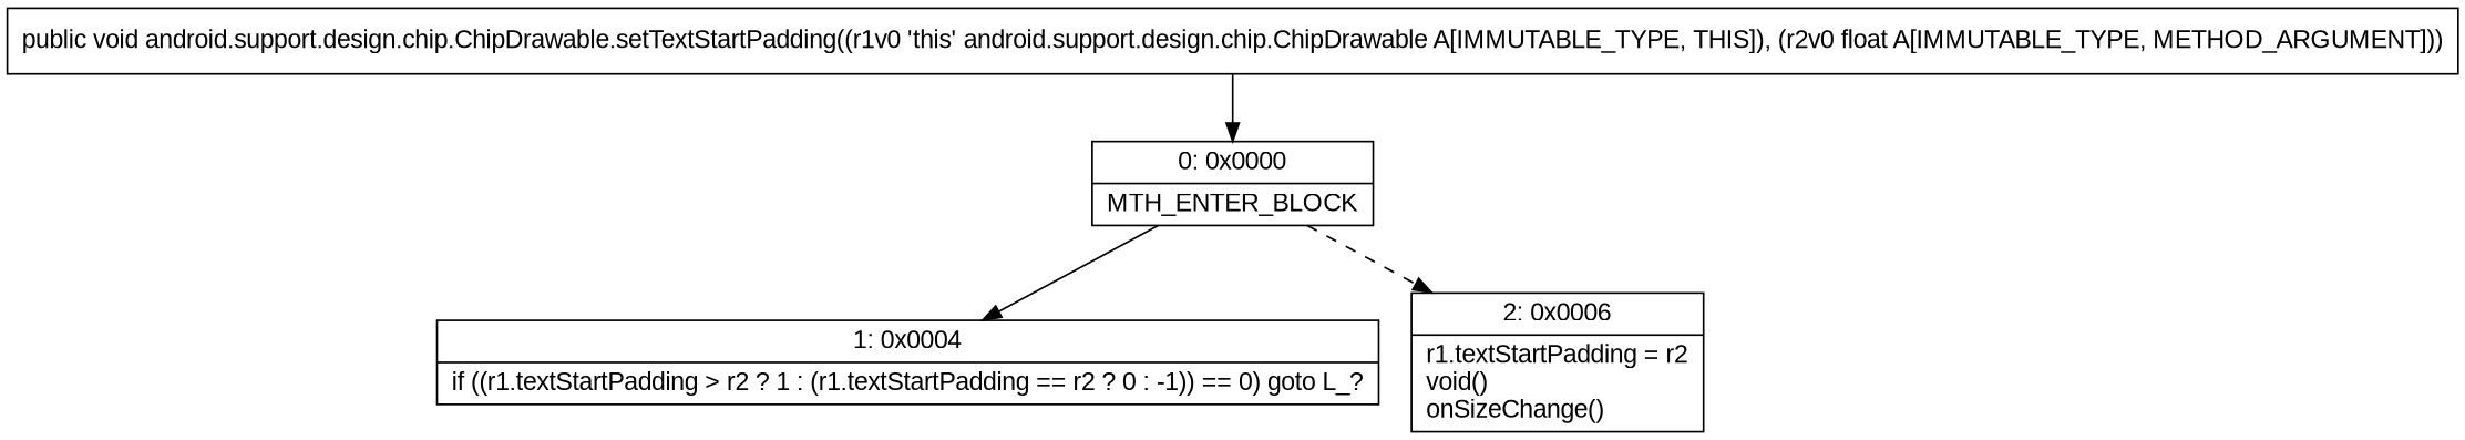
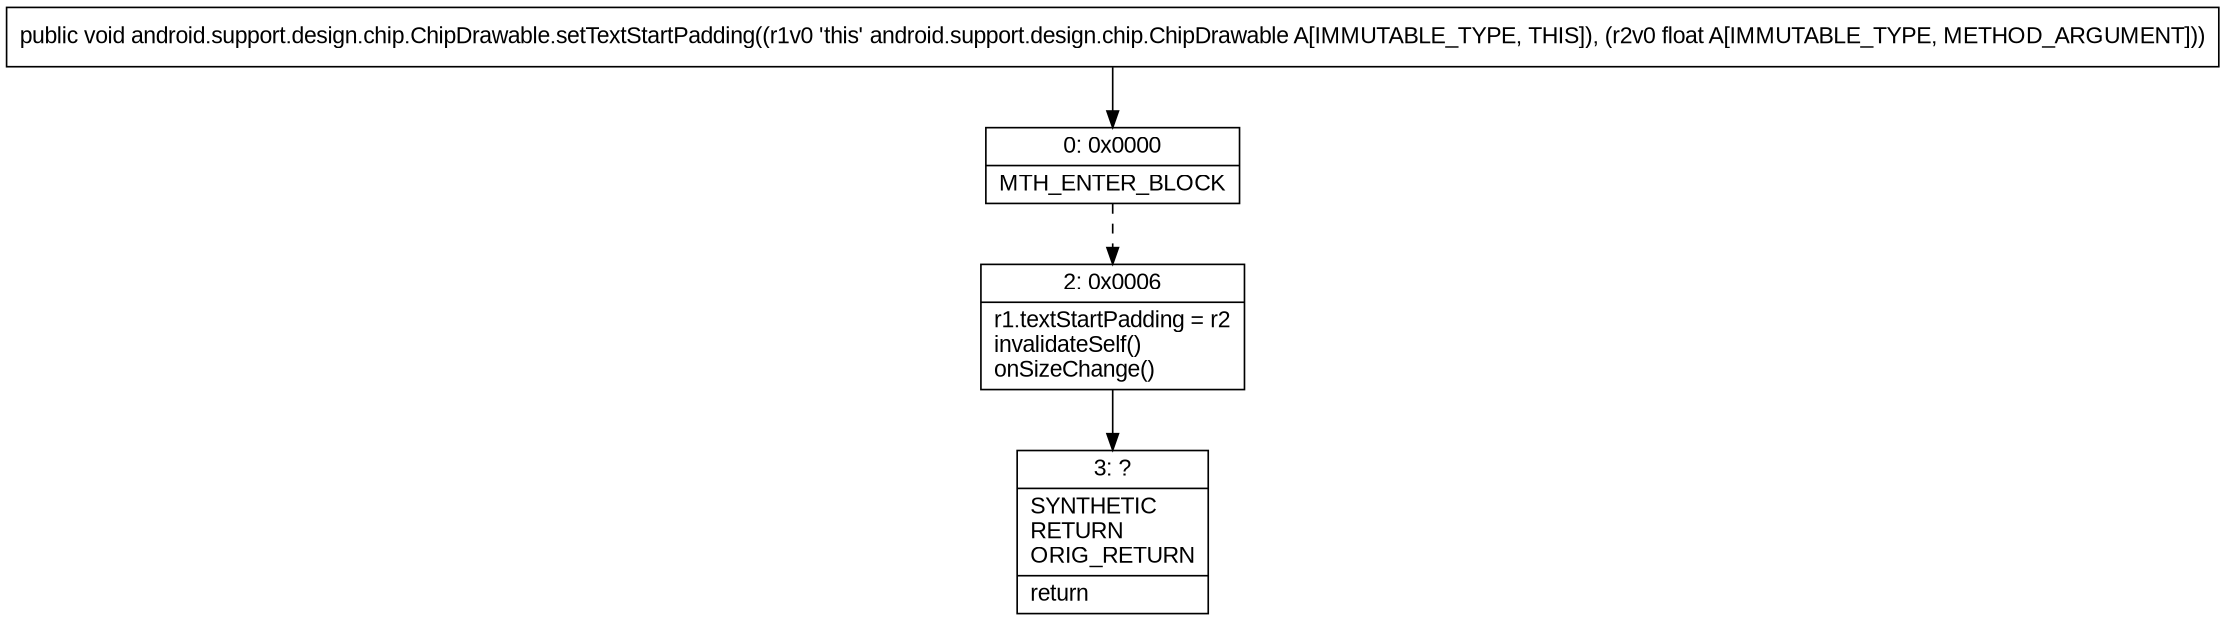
  digraph {
    fontname="Liberation Sans"
    node [fontname="Liberation Sans" shape=record]
    edge [fontname="Liberation Sans"]
    n1 [label="{0\:\ 0x0000|MTH_ENTER_BLOCK\l}"]
-   n2 [label="{1\:\ 0x0004|if ((r1.textStartPadding \> r2 ? 1 : (r1.textStartPadding == r2 ? 0 : \-1)) == 0) goto L_?\l}"]
-   n3 [label="{2\:\ 0x0006|r1.textStartPadding = r2\lvoid()\lonSizeChange()\l}"]
+   n3 [label="{2\:\ 0x0006|r1.textStartPadding = r2\linvalidateSelf()\lonSizeChange()\l}"]
+   n4 [label="{3\:\ ?|SYNTHETIC\lRETURN\lORIG_RETURN\l|return\l}"]
    n5 [label="{public void android.support.design.chip.ChipDrawable.setTextStartPadding((r1v0 'this' android.support.design.chip.ChipDrawable A[IMMUTABLE_TYPE, THIS]), (r2v0 float A[IMMUTABLE_TYPE, METHOD_ARGUMENT])) }"]
-   n1 -> n2
    n1 -> n3 [style=dashed]
+   n3 -> n4
    n5 -> n1
  }
